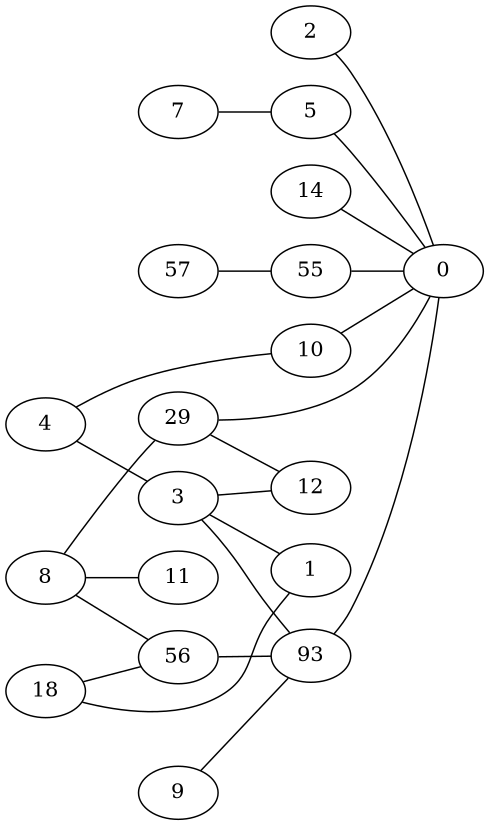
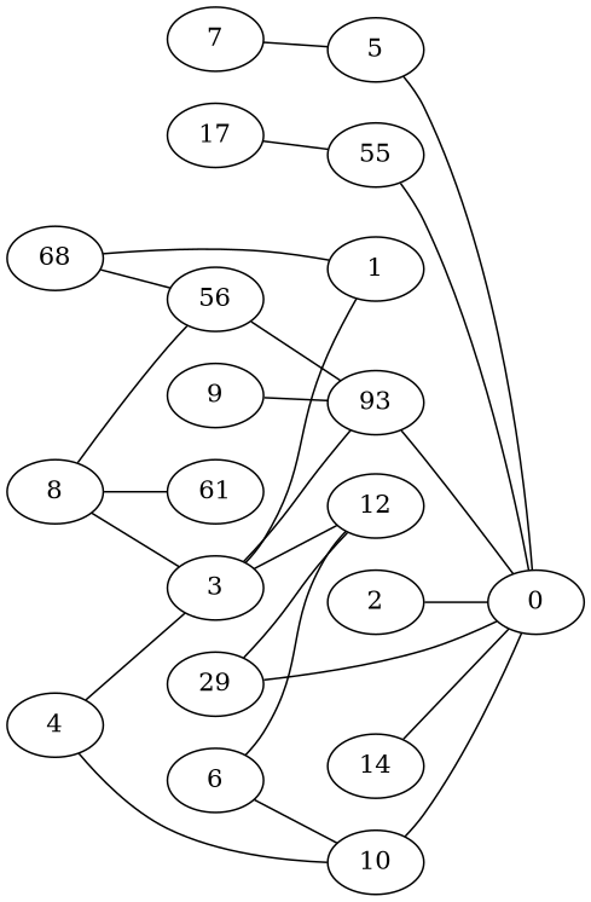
  digraph {
    rankdir=LR
    edge [color=black dir=none]
    14
    0
-   18
+   18 [label=68]
    1
    n5 [label=56]
    5
    10
-   17 [label=57]
+   17
    n9 [label=55]
    7
    n11 [label=93]
    n12 [label=29]
    12
+   6
    9
    8
-   11
+   11 [label=61]
    3
    4
    2
    subgraph sub_1 {
      14
      0
      18
      1
      n5
      5
      10
      17
      n9
      7
      n11
      n12
      12
+     6
      9
      8
      11
      3
      4
      2
    }
    14 -> 0
    18 -> 1
    18 -> n5
    n5 -> n11
    5 -> 0
    10 -> 0
    17 -> n9
    n9 -> 0
    7 -> 5
    n11 -> 0
    n12 -> 0
    n12 -> 12
+   6 -> 10
+   6 -> 12
    9 -> n11
    8 -> n5
    8 -> 11
-   8 -> n12
+   8 -> 3
    3 -> 1
    3 -> n11
    3 -> 12
    4 -> 10
    4 -> 3
    2 -> 0
  }
